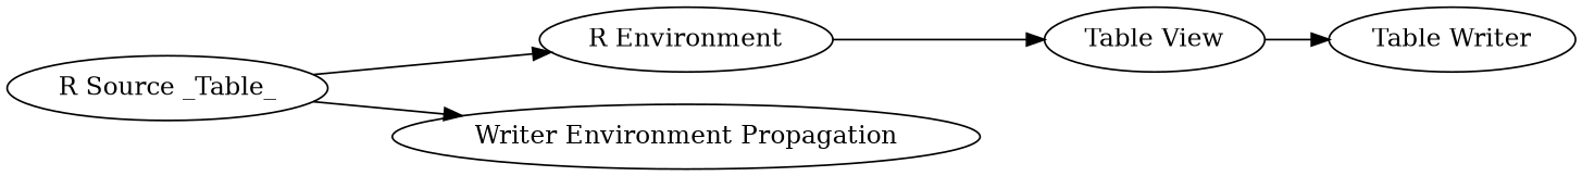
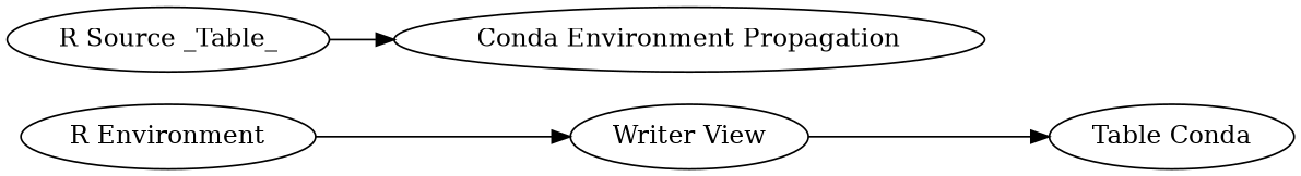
  digraph {
    rankdir=LR
-   n1 [label="Table View"]
-   n2 [label="Table Writer"]
+   n1 [label="Writer View"]
+   n2 [label="Table Conda"]
    n3 [label="R Environment"]
    n4 [label="R Source _Table_"]
-   n5 [label="Writer Environment Propagation"]
+   n5 [label="Conda Environment Propagation"]
    n1 -> n2
    n3 -> n1
-   n4 -> n3
    n4 -> n5
  }
